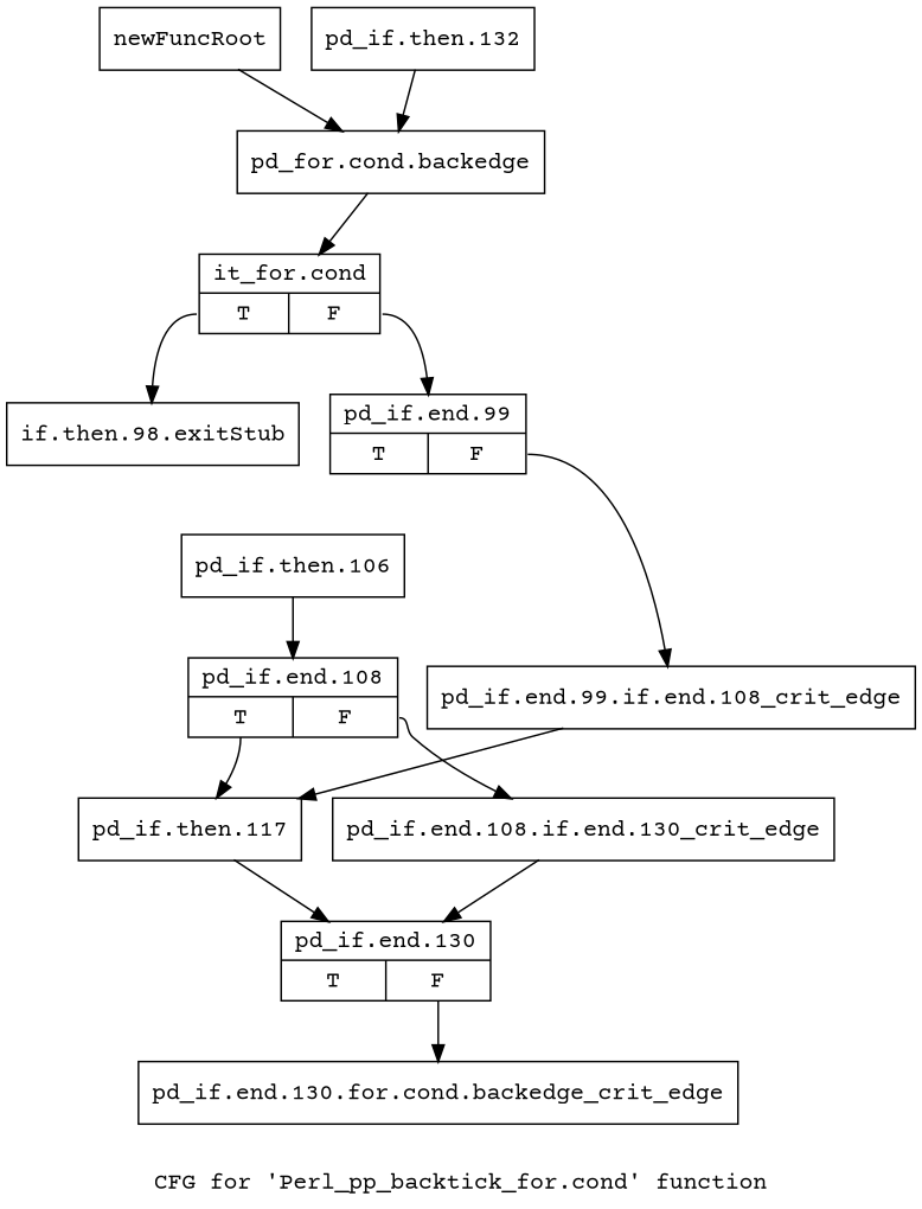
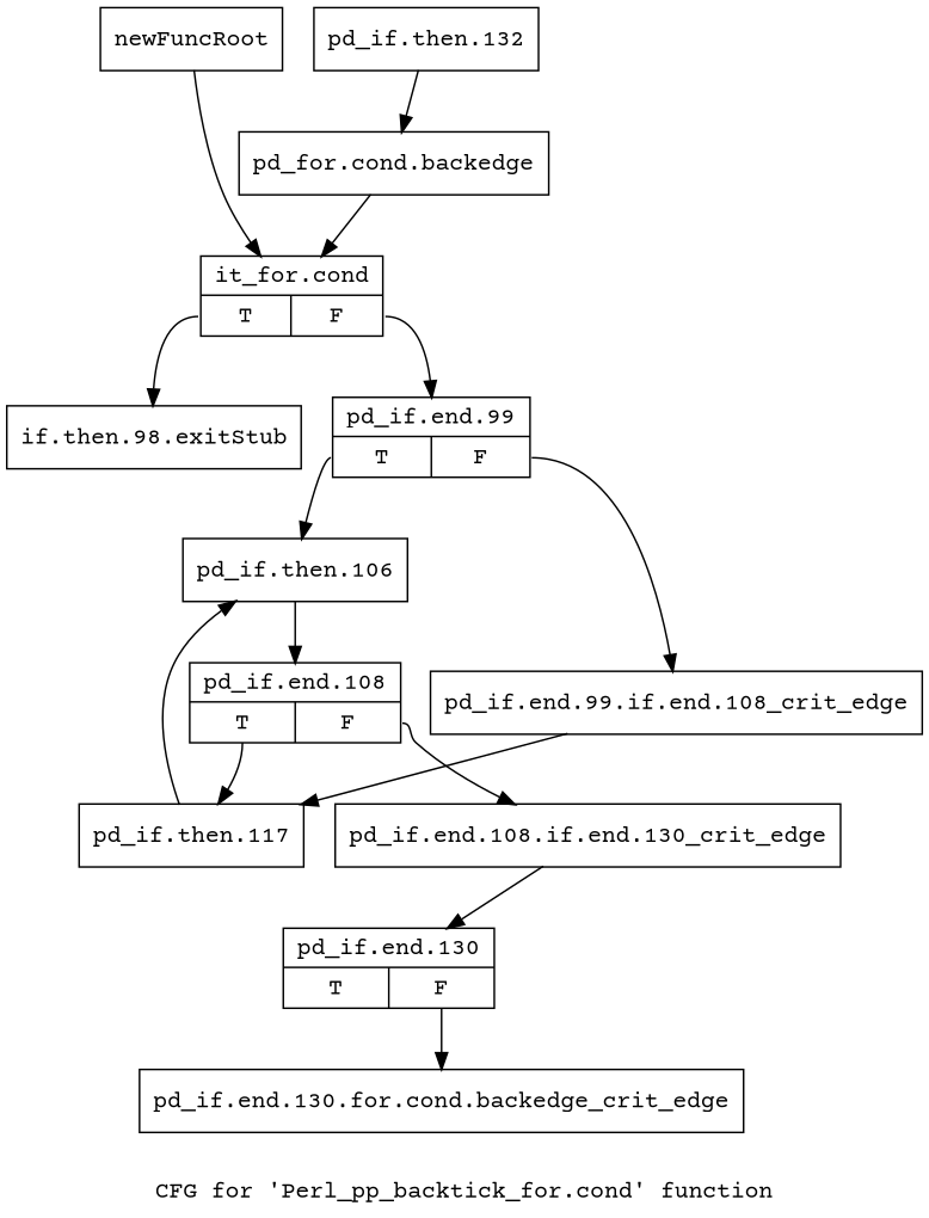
  digraph {
    fontname="Courier Prime"
    label="CFG for 'Perl_pp_backtick_for.cond' function"
    node [fontname="Courier Prime" shape=record]
    edge [fontname="Courier Prime"]
    n1 [label="{newFuncRoot}"]
    n2 [label="{it_for.cond|{<s0>T|<s1>F}}"]
    n3 [label="{if.then.98.exitStub}"]
    n4 [label="{pd_if.end.99|{<s0>T|<s1>F}}"]
    n5 [label="{pd_if.then.106}"]
    n6 [label="{pd_if.end.99.if.end.108_crit_edge}"]
    n7 [label="{pd_if.end.108|{<s0>T|<s1>F}}"]
    n8 [label="{pd_if.then.117}"]
    n9 [label="{pd_if.end.108.if.end.130_crit_edge}"]
    n10 [label="{pd_if.end.130|{<s0>T|<s1>F}}"]
    n11 [label="{pd_if.end.130.for.cond.backedge_crit_edge}"]
    n12 [label="{pd_if.then.132}"]
    n13 [label="{pd_for.cond.backedge}"]
-   n1 -> n13
+   n1 -> n2
    n2 -> n3 [tailport=s0]
    n2 -> n4 [tailport=s1]
+   n4 -> n5 [tailport=s0]
    n4 -> n6 [tailport=s1]
    n5 -> n7
    n6 -> n8
    n7 -> n8 [tailport=s0]
    n7 -> n9 [tailport=s1]
-   n8 -> n10
+   n8 -> n5
    n9 -> n10
    n10 -> n11 [tailport=s1]
    n12 -> n13
    n13 -> n2
  }
